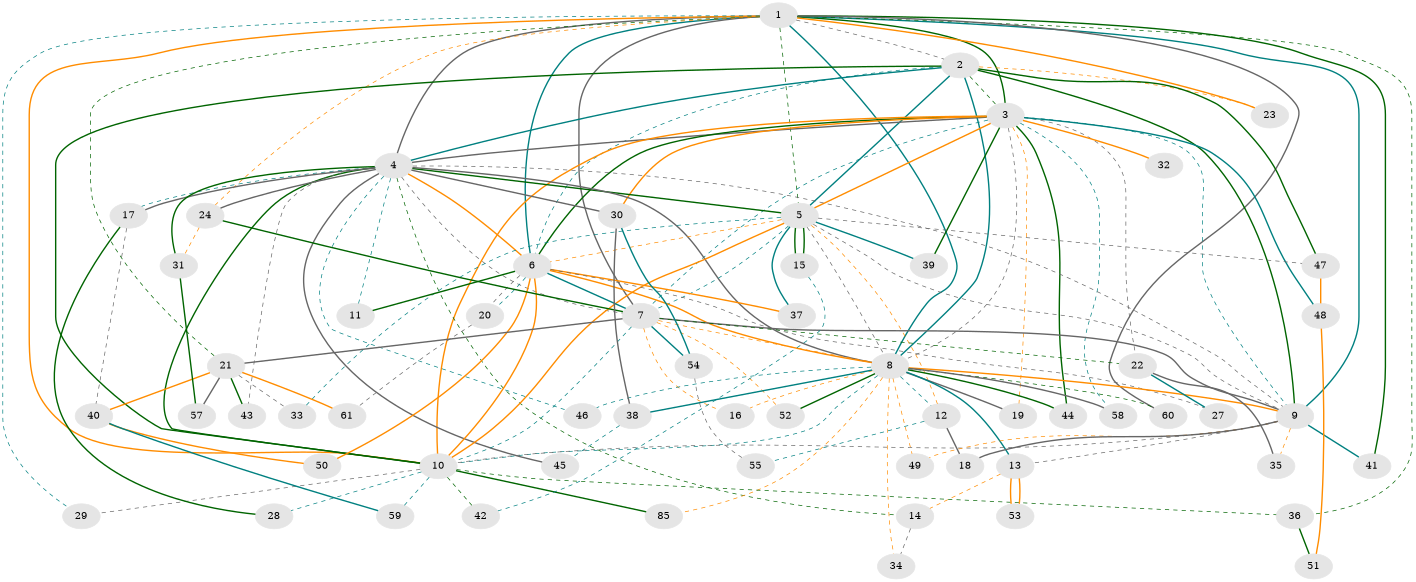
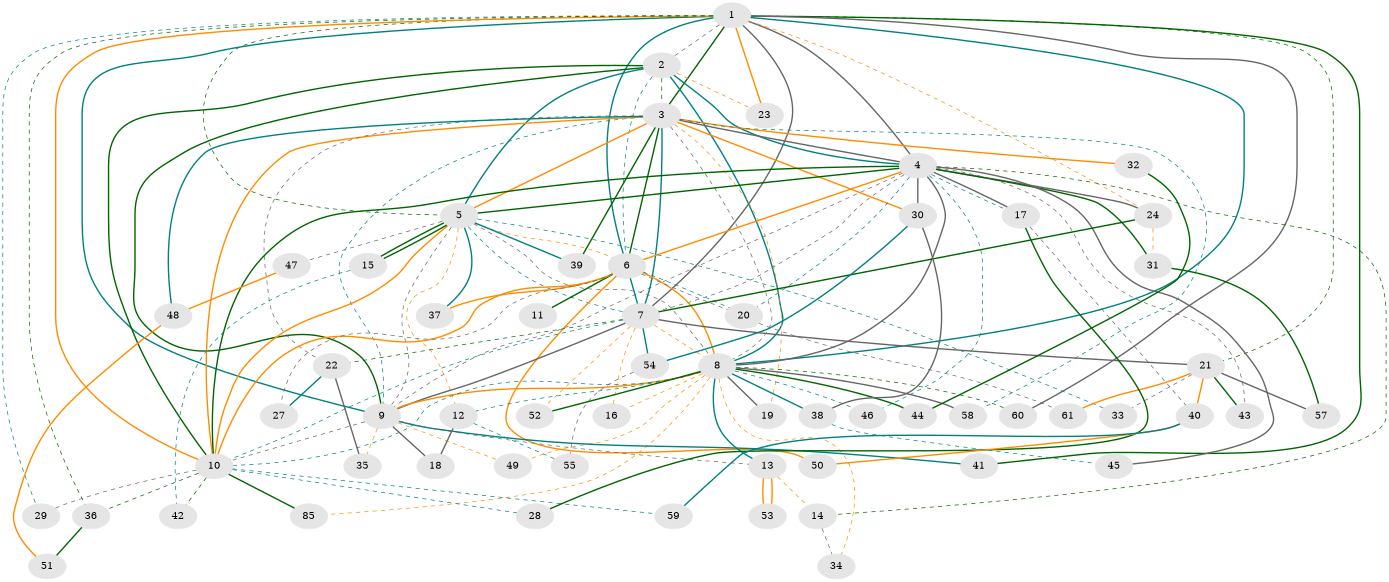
  graph {
    node [color=gray90 style=filled]
    edge [color=gray40 style=bold]
    1
    2
    3
    4
    5
    6
    7
    8
    9
    10
    21
    23
    24
    29
    36
    41
    60
    47
    19
    22
    30
    32
    39
    44
    48
    58
    11
    14
    17
    31
    43
    45
    46
    12
    15
    33
    37
    20
    27
    50
    16
    52
    54
    13
    n45 [label=85]
    34
    38
    49
    18
    35
    28
    42
    59
    40
    61
    57
    51
    55
    53
    1 -- 2 [style=dashed]
    1 -- 3 [color=darkgreen]
    1 -- 4
    1 -- 5 [color=darkgreen style=dashed]
    1 -- 6 [color=teal]
    1 -- 7
    1 -- 8 [color=teal]
    1 -- 9 [color=teal]
    1 -- 10 [color=darkorange]
    1 -- 21 [color=darkgreen style=dashed]
    1 -- 23 [color=darkorange]
    1 -- 24 [color=darkorange style=dashed]
    1 -- 29 [color=teal style=dashed]
    1 -- 36 [color=darkgreen style=dashed]
    1 -- 41 [color=darkgreen]
    1 -- 60
    2 -- 3 [color=darkgreen style=dashed]
    2 -- 4 [color=teal]
    2 -- 5 [color=teal]
    2 -- 6 [color=teal style=dashed]
    2 -- 8 [color=teal]
    2 -- 9 [color=darkgreen]
    2 -- 10 [color=darkgreen]
    2 -- 23 [color=darkorange style=dashed]
-   2 -- 47 [color=darkgreen]
    3 -- 4
    3 -- 5 [color=darkorange]
    3 -- 6 [color=darkgreen]
-   3 -- 7 [color=teal style=dashed]
+   3 -- 7 [color=teal]
    3 -- 8 [style=dashed]
    3 -- 9 [color=teal style=dashed]
    3 -- 10 [color=darkorange]
    3 -- 19 [color=darkorange style=dashed]
    3 -- 22 [style=dashed]
    3 -- 30 [color=darkorange]
    3 -- 32 [color=darkorange]
    3 -- 39 [color=darkgreen]
-   3 -- 44 [color=darkgreen]
+   32 -- 44 [color=darkgreen]
    3 -- 48 [color=teal]
    3 -- 58 [color=teal style=dashed]
    4 -- 5 [color=darkgreen]
    4 -- 6 [color=darkorange]
    4 -- 7 [style=dashed]
    4 -- 8
    4 -- 9 [style=dashed]
    4 -- 10 [color=darkgreen]
    4 -- 24
    4 -- 30
-   4 -- 11 [color=teal style=dashed]
+   4 -- 20 [color=teal style=dashed]
    4 -- 14 [color=darkgreen style=dashed]
    4 -- 17 [color=teal style=dashed]
    4 -- 17
    4 -- 31 [color=darkgreen]
    4 -- 43 [style=dashed]
    4 -- 45
    4 -- 46 [color=teal style=dashed]
    5 -- 6 [color=darkorange style=dashed]
    5 -- 7 [color=teal style=dashed]
    5 -- 8 [style=dashed]
    5 -- 9 [style=dashed]
    5 -- 10 [color=darkorange]
    5 -- 47 [style=dashed]
    5 -- 39 [color=teal]
    5 -- 12 [color=darkorange style=dashed]
    5 -- 15 [color=darkgreen]
    5 -- 15 [color=darkgreen]
    5 -- 33 [color=teal style=dashed]
    5 -- 37 [color=teal]
    6 -- 7 [color=teal]
    6 -- 8 [color=darkorange]
    6 -- 10 [color=darkorange]
    6 -- 11 [color=darkgreen]
    6 -- 37 [color=darkorange]
    6 -- 20 [style=dashed]
    6 -- 20 [color=teal style=dashed]
    6 -- 27 [style=dashed]
    6 -- 50 [color=darkorange]
    7 -- 8 [color=darkorange style=dashed]
    7 -- 9
    7 -- 10 [color=teal style=dashed]
    7 -- 21
    7 -- 22 [color=darkgreen style=dashed]
    7 -- 16 [color=darkorange style=dashed]
    7 -- 52 [color=darkorange style=dashed]
    7 -- 54 [color=teal]
    8 -- 9 [color=darkorange]
    8 -- 10 [color=teal style=dashed]
    8 -- 60 [color=darkgreen style=dashed]
    8 -- 19
    8 -- 44 [color=darkgreen]
    8 -- 58
    8 -- 46 [color=teal style=dashed]
    8 -- 12 [color=teal style=dashed]
    8 -- 16 [color=darkorange style=dashed]
    8 -- 52 [color=darkgreen]
    8 -- 13 [color=teal]
    8 -- n45 [color=darkorange style=dashed]
    8 -- 34 [color=darkorange style=dashed]
    8 -- 38 [color=teal]
    8 -- 49 [color=darkorange style=dashed]
    9 -- 10 [style=dashed]
    9 -- 41 [color=teal]
    9 -- 13 [style=dashed]
    9 -- 49 [color=darkorange style=dashed]
    9 -- 18
    9 -- 35 [color=darkorange style=dashed]
    10 -- 29 [style=dashed]
    10 -- 36 [color=darkgreen style=dashed]
    10 -- n45 [color=darkgreen]
    10 -- 28 [color=teal style=dashed]
    10 -- 42 [color=darkgreen style=dashed]
    10 -- 59 [color=teal style=dashed]
    21 -- 43 [color=darkgreen]
    21 -- 33 [style=dashed]
    21 -- 40 [color=darkorange]
    21 -- 61 [color=darkorange]
    21 -- 57
    24 -- 7 [color=darkgreen]
    24 -- 31 [color=darkorange style=dashed]
    36 -- 51 [color=darkgreen]
    47 -- 48 [color=darkorange]
    22 -- 27 [color=teal]
    22 -- 35
    30 -- 54 [color=teal]
    30 -- 38
    48 -- 51 [color=darkorange]
    14 -- 34 [style=dashed]
    17 -- 28 [color=darkgreen]
    17 -- 40 [style=dashed]
    31 -- 57 [color=darkgreen]
    12 -- 18
    12 -- 55 [color=teal style=dashed]
    15 -- 42 [color=teal style=dashed]
    20 -- 61 [style=dashed]
    54 -- 55 [style=dashed]
    13 -- 14 [color=darkorange style=dashed]
    13 -- 53 [color=darkorange]
    13 -- 53 [color=darkorange]
    38 -- 45 [color=teal style=dashed]
    40 -- 50 [color=darkorange]
    40 -- 59 [color=teal]
  }
